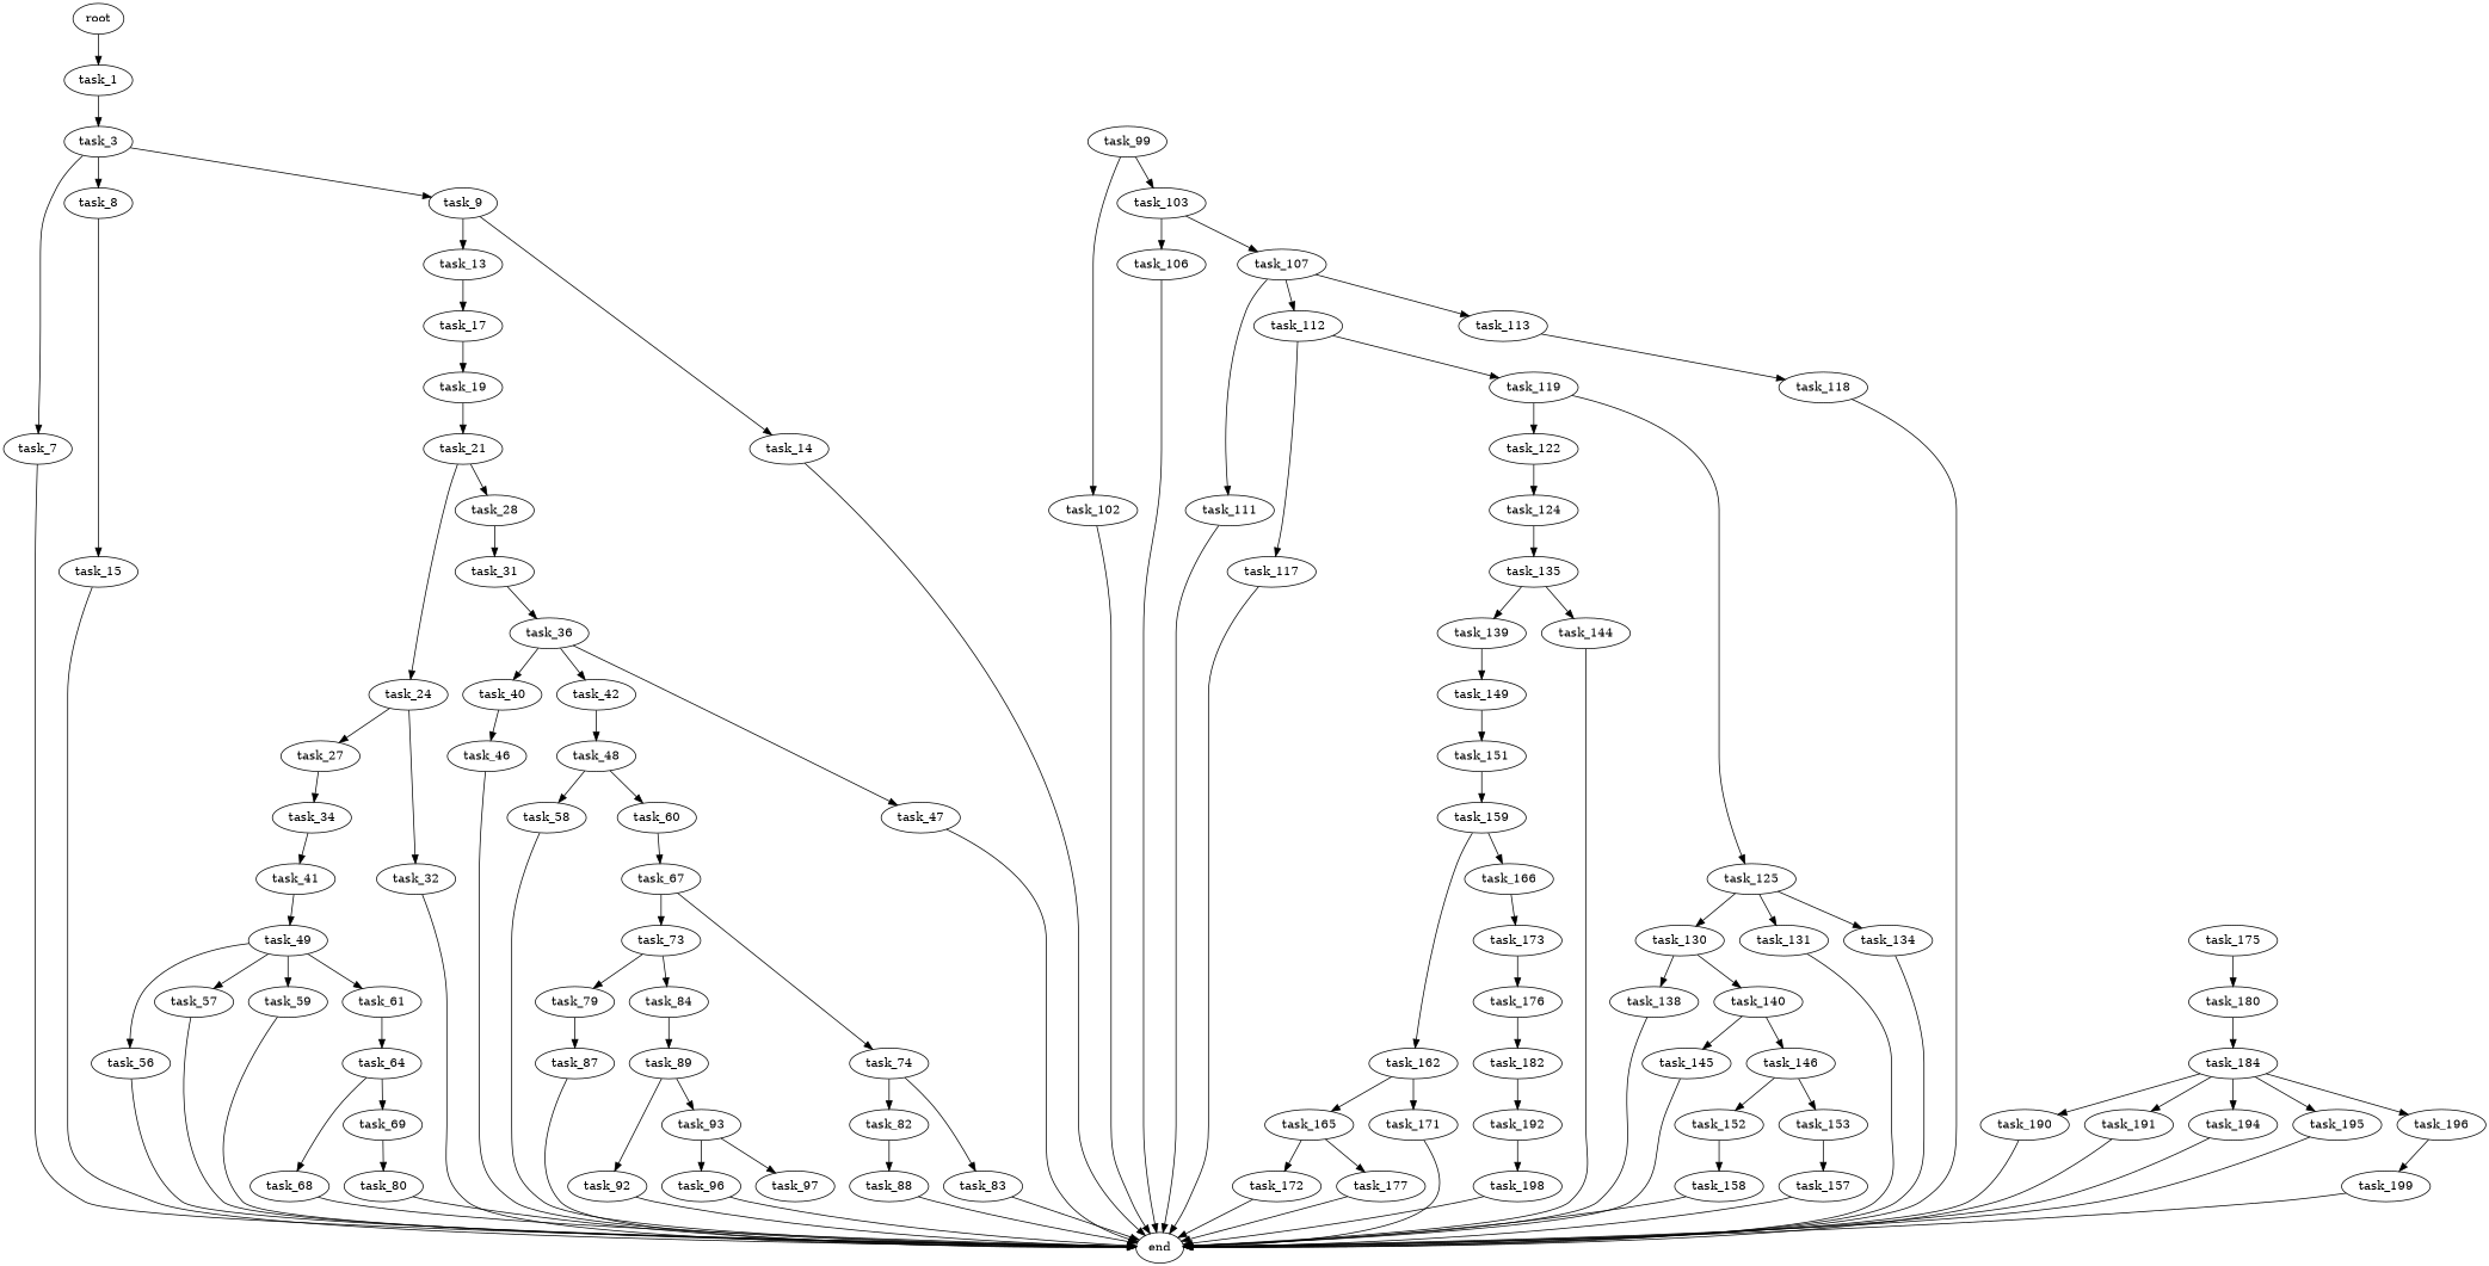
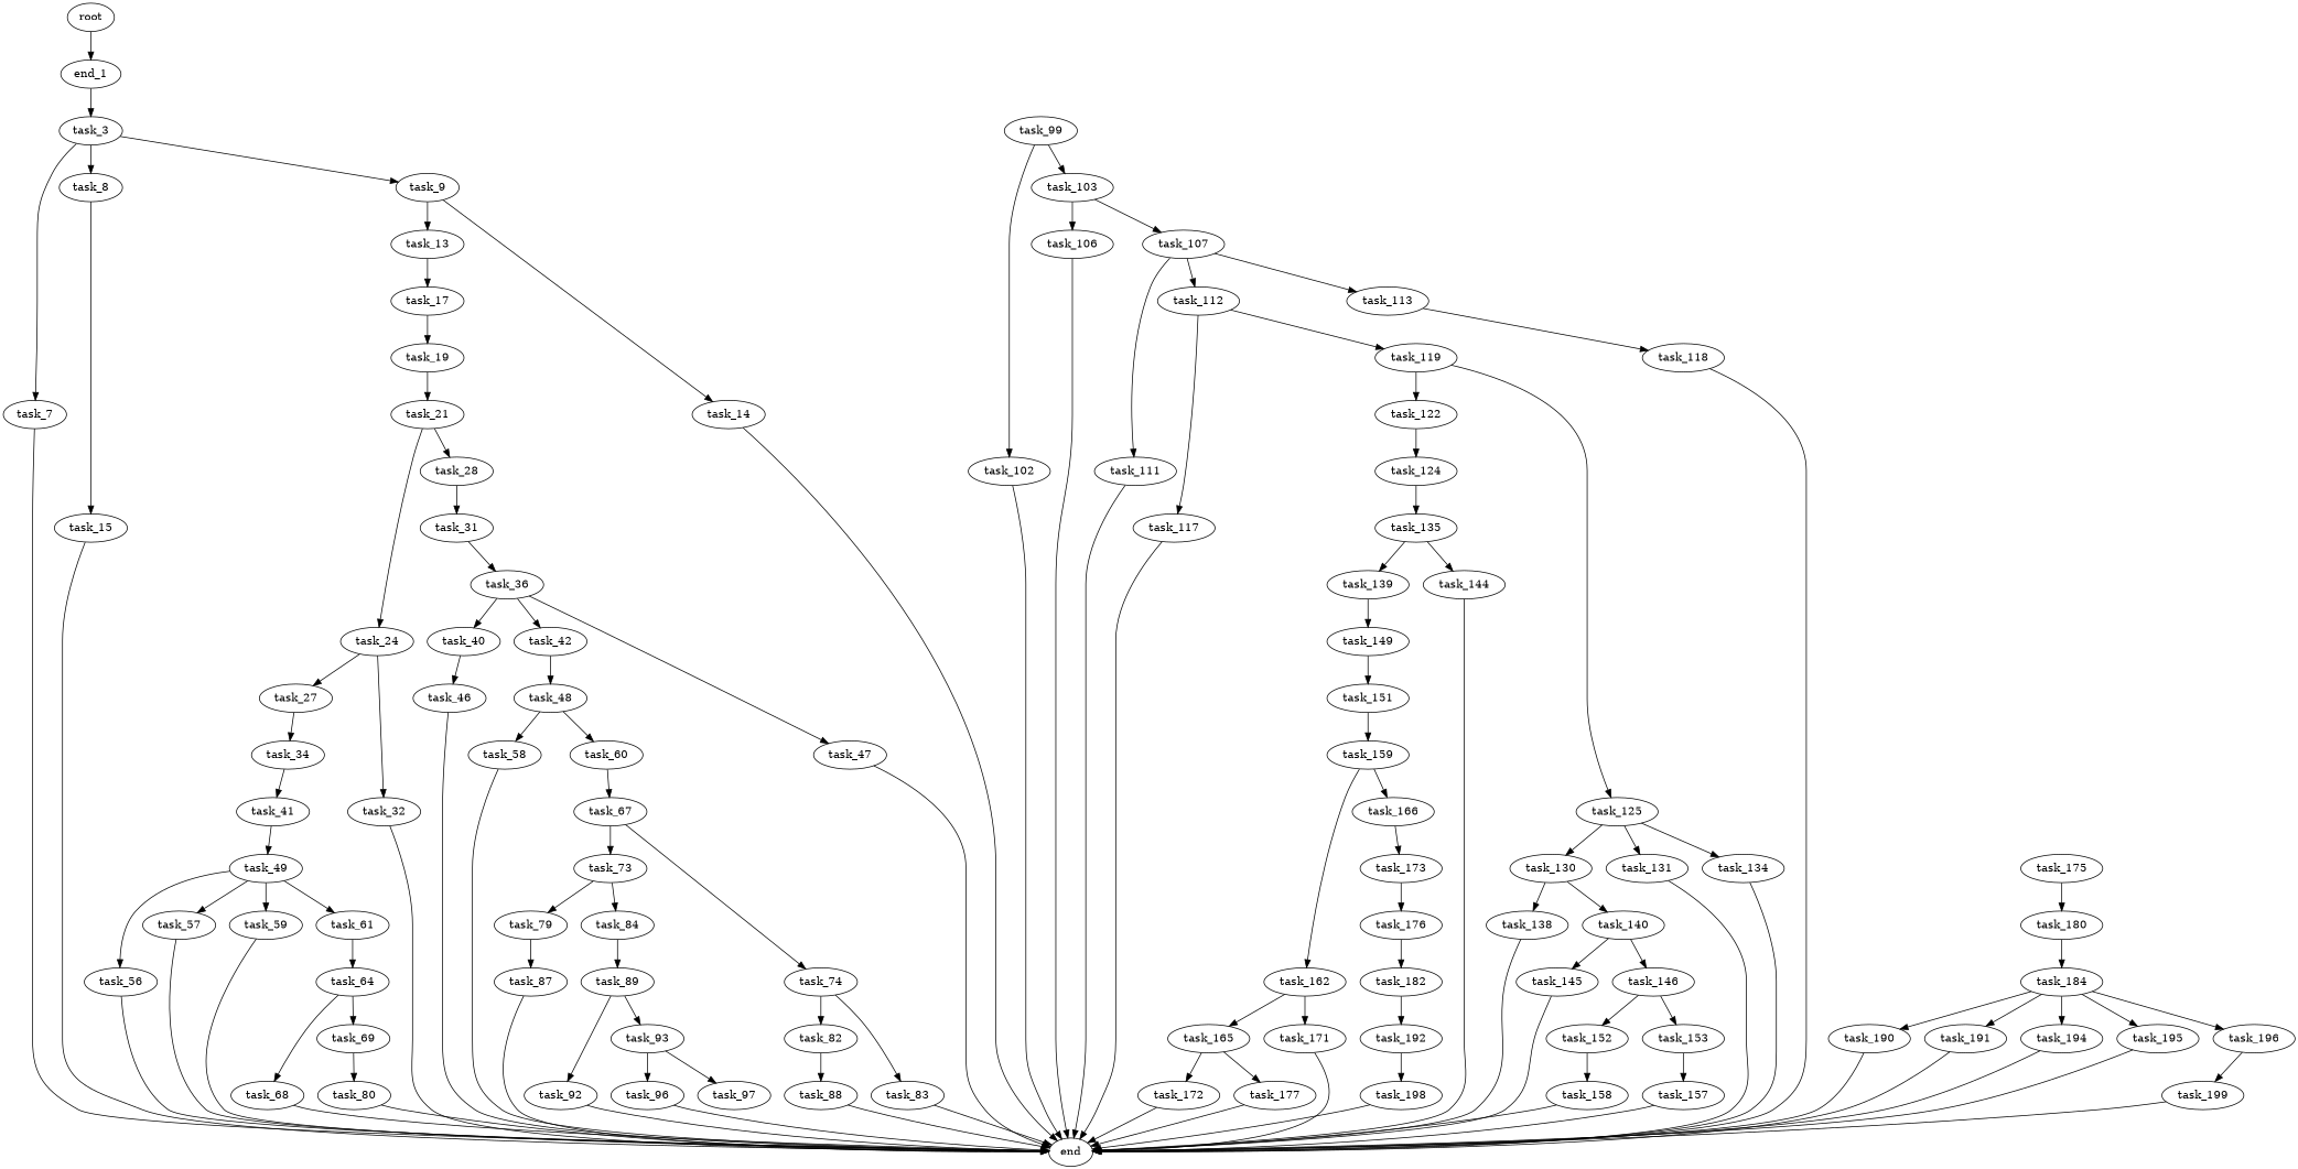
  digraph {
    root
-   task_1
+   task_1 [label=end_1]
    task_3
    task_7
    task_8
    task_9
    end
    task_15
    task_13
    task_14
    task_17
    task_19
    task_21
    task_24
    task_28
    task_27
    task_32
    task_31
    task_34
    task_36
    task_41
    task_49
    task_40
    task_42
    task_47
    task_46
    task_48
    task_56
    task_57
    task_59
    task_61
    task_58
    task_60
    task_64
    task_67
    task_73
    task_74
    task_68
    task_69
    task_79
    task_84
    task_82
    task_83
    task_80
    task_87
    task_89
    task_88
    task_92
    task_93
    task_96
    task_97
    task_99
    task_102
    task_103
    task_106
    task_107
    task_111
    task_112
    task_113
    task_117
    task_119
    task_118
    task_122
    task_125
    task_124
    task_130
    task_131
    task_134
    task_135
    task_138
    task_140
    task_139
    task_144
    task_149
    task_145
    task_146
    task_152
    task_153
    task_151
    task_159
    task_158
    task_157
    task_162
    task_166
    task_165
    task_171
    task_173
    task_172
    task_177
    task_176
    task_175
    task_180
    task_184
    task_182
    task_192
    task_190
    task_191
    task_194
    task_195
    task_196
    task_198
    task_199
    root -> task_1
    task_1 -> task_3
    task_3 -> task_7
    task_3 -> task_8
    task_3 -> task_9
    task_7 -> end
    task_8 -> task_15
    task_9 -> task_13
    task_9 -> task_14
    task_15 -> end
    task_13 -> task_17
    task_14 -> end
    task_17 -> task_19
    task_19 -> task_21
    task_21 -> task_24
    task_21 -> task_28
    task_24 -> task_27
    task_24 -> task_32
    task_28 -> task_31
    task_27 -> task_34
    task_32 -> end
    task_31 -> task_36
    task_34 -> task_41
    task_36 -> task_40
    task_36 -> task_42
    task_36 -> task_47
    task_41 -> task_49
    task_49 -> task_56
    task_49 -> task_57
    task_49 -> task_59
    task_49 -> task_61
    task_40 -> task_46
    task_42 -> task_48
    task_47 -> end
    task_46 -> end
    task_48 -> task_58
    task_48 -> task_60
    task_56 -> end
    task_57 -> end
    task_59 -> end
    task_61 -> task_64
    task_58 -> end
    task_60 -> task_67
    task_64 -> task_68
    task_64 -> task_69
    task_67 -> task_73
    task_67 -> task_74
    task_73 -> task_79
    task_73 -> task_84
    task_74 -> task_82
    task_74 -> task_83
    task_68 -> end
    task_69 -> task_80
    task_79 -> task_87
    task_84 -> task_89
    task_82 -> task_88
    task_83 -> end
    task_80 -> end
    task_87 -> end
    task_89 -> task_92
    task_89 -> task_93
    task_88 -> end
    task_92 -> end
    task_93 -> task_96
    task_93 -> task_97
    task_96 -> end
    task_99 -> task_102
    task_99 -> task_103
    task_102 -> end
    task_103 -> task_106
    task_103 -> task_107
    task_106 -> end
    task_107 -> task_111
    task_107 -> task_112
    task_107 -> task_113
    task_111 -> end
    task_112 -> task_117
    task_112 -> task_119
    task_113 -> task_118
    task_117 -> end
    task_119 -> task_122
    task_119 -> task_125
    task_118 -> end
    task_122 -> task_124
    task_125 -> task_130
    task_125 -> task_131
    task_125 -> task_134
    task_124 -> task_135
    task_130 -> task_138
    task_130 -> task_140
    task_131 -> end
    task_134 -> end
    task_135 -> task_139
    task_135 -> task_144
    task_138 -> end
    task_140 -> task_145
    task_140 -> task_146
    task_139 -> task_149
    task_144 -> end
    task_149 -> task_151
    task_145 -> end
    task_146 -> task_152
    task_146 -> task_153
    task_152 -> task_158
    task_153 -> task_157
    task_151 -> task_159
    task_159 -> task_162
    task_159 -> task_166
    task_158 -> end
    task_157 -> end
    task_162 -> task_165
    task_162 -> task_171
    task_166 -> task_173
    task_165 -> task_172
    task_165 -> task_177
    task_171 -> end
    task_173 -> task_176
    task_172 -> end
    task_177 -> end
    task_176 -> task_182
    task_175 -> task_180
    task_180 -> task_184
    task_184 -> task_190
    task_184 -> task_191
    task_184 -> task_194
    task_184 -> task_195
    task_184 -> task_196
    task_182 -> task_192
    task_192 -> task_198
    task_190 -> end
    task_191 -> end
    task_194 -> end
    task_195 -> end
    task_196 -> task_199
    task_198 -> end
    task_199 -> end
  }
